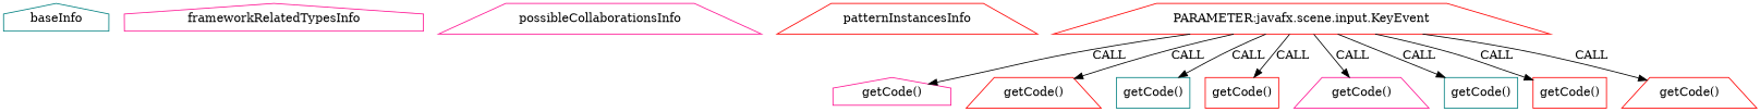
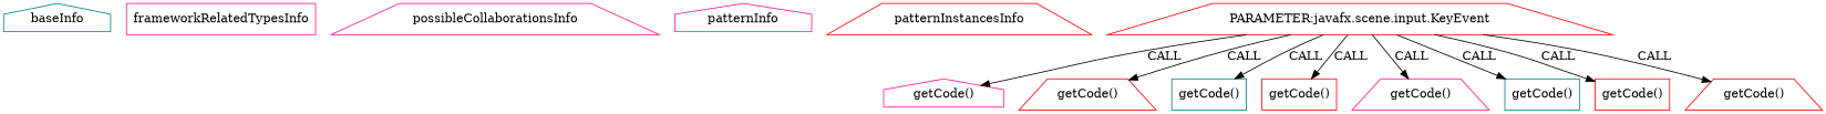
  digraph {
    node [color=red shape=trapezium isFrameworkType=false vertexType=INSIDE_CALL]
    baseInfo [category=pattern color=teal graphId=776 isAnonymous=false possibleRelation=false shape=house isFrameworkType="" vertexType=""]
-   frameworkRelatedTypesInfo [color=deeppink shape=house isFrameworkType="" vertexType=""]
+   frameworkRelatedTypesInfo [color=deeppink shape=box isFrameworkType="" vertexType=""]
    possibleCollaborationsInfo [color=deeppink isFrameworkType="" vertexType=""]
+   patternInfo [color=deeppink frequency=3.0 patternRootClient=null shape=house isFrameworkType="" vertexType=""]
    patternInstancesInfo [0="Enriqe-Breaking-Bad-Brick-Breaker~/Enriqe-Breaking-Bad-Brick-Breaker/Breaking-Bad-Brick-Breaker-master/src/bbbrickbreaker/Level.java~void initContent(int)~446" 1="JASCValentine-BrickBreaker~/JASCValentine-BrickBreaker/BrickBreaker-master/src/brickbreaker/Level.java~void initContent(int)~561" 2="bianconejo-CEFX~/bianconejo-CEFX/CEFX-master/src/cefx/util/AutoCompleteComboBoxListener.java~AutoCompleteComboBoxListener~2166" isFrameworkType="" vertexType=""]
    n6 [label="PARAMETER:javafx.scene.input.KeyEvent" vertexType=PARAMETER_DECLARATION]
    n7 [color=deeppink label="getCode()" shape=house]
    n8 [label="getCode()"]
    n9 [color=teal label="getCode()" shape=box]
    n10 [label="getCode()" shape=box]
    n11 [color=deeppink label="getCode()"]
    n12 [color=teal label="getCode()" shape=box]
    n13 [label="getCode()" shape=box]
    n14 [label="getCode()"]
    n6 -> n7 [label=CALL]
    n6 -> n8 [label=CALL]
    n6 -> n9 [label=CALL]
    n6 -> n10 [label=CALL]
    n6 -> n11 [label=CALL]
    n6 -> n12 [label=CALL]
    n6 -> n13 [label=CALL]
    n6 -> n14 [label=CALL]
  }
